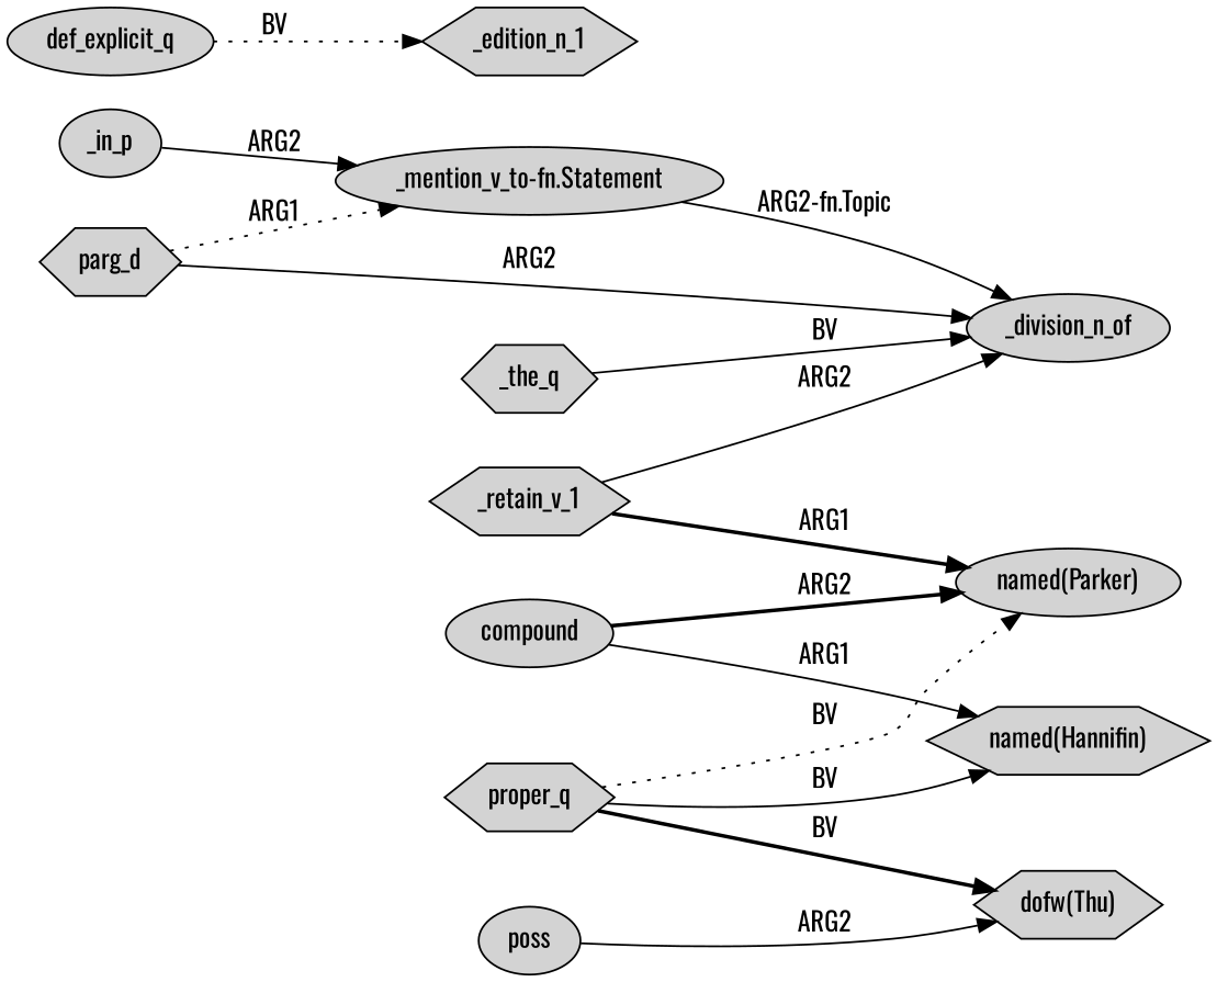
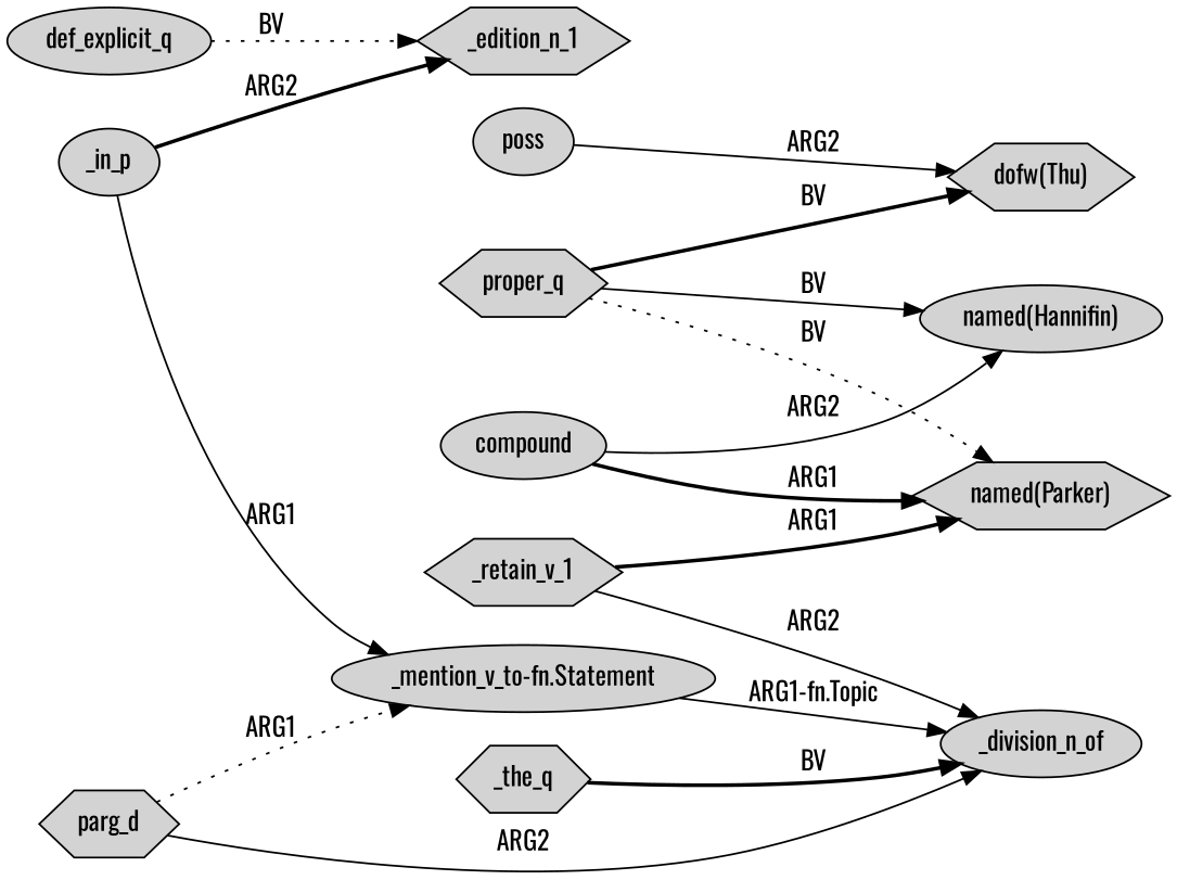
  digraph {
    fontname=Oswald
    rankdir=LR
    node [fontname=Oswald shape=ellipse style=filled]
    edge [fontname=Oswald style=solid]
    _in_p
    _edition_n_1 [shape=hexagon]
    "_mention_v_to-fn.Statement"
    _division_n_of
    _retain_v_1 [shape=hexagon]
-   "named(Parker)"
-   "named(Hannifin)" [shape=hexagon]
+   "named(Parker)" [shape=hexagon]
+   "named(Hannifin)"
    proper_q [shape=hexagon]
    "dofw(Thu)" [shape=hexagon]
    def_explicit_q
    parg_d [shape=hexagon]
    poss
    compound
    _the_q [shape=hexagon]
-   _in_p -> "_mention_v_to-fn.Statement" [label=ARG2]
-   "_mention_v_to-fn.Statement" -> _division_n_of [label="ARG2-fn.Topic"]
+   _in_p -> _edition_n_1 [label=ARG2 style=bold]
+   _in_p -> "_mention_v_to-fn.Statement" [label=ARG1]
+   "_mention_v_to-fn.Statement" -> _division_n_of [label="ARG1-fn.Topic"]
    _retain_v_1 -> _division_n_of [label=ARG2]
    _retain_v_1 -> "named(Parker)" [label=ARG1 style=bold]
    proper_q -> "named(Parker)" [label=BV style=dotted]
    proper_q -> "named(Hannifin)" [label=BV]
    proper_q -> "dofw(Thu)" [label=BV style=bold]
    def_explicit_q -> _edition_n_1 [label=BV style=dotted]
    parg_d -> "_mention_v_to-fn.Statement" [label=ARG1 style=dotted]
    parg_d -> _division_n_of [label=ARG2]
    poss -> "dofw(Thu)" [label=ARG2]
-   compound -> "named(Parker)" [label=ARG2 style=bold]
-   compound -> "named(Hannifin)" [label=ARG1]
-   _the_q -> _division_n_of [label=BV]
+   compound -> "named(Parker)" [label=ARG1 style=bold]
+   compound -> "named(Hannifin)" [label=ARG2]
+   _the_q -> _division_n_of [label=BV style=bold]
  }
